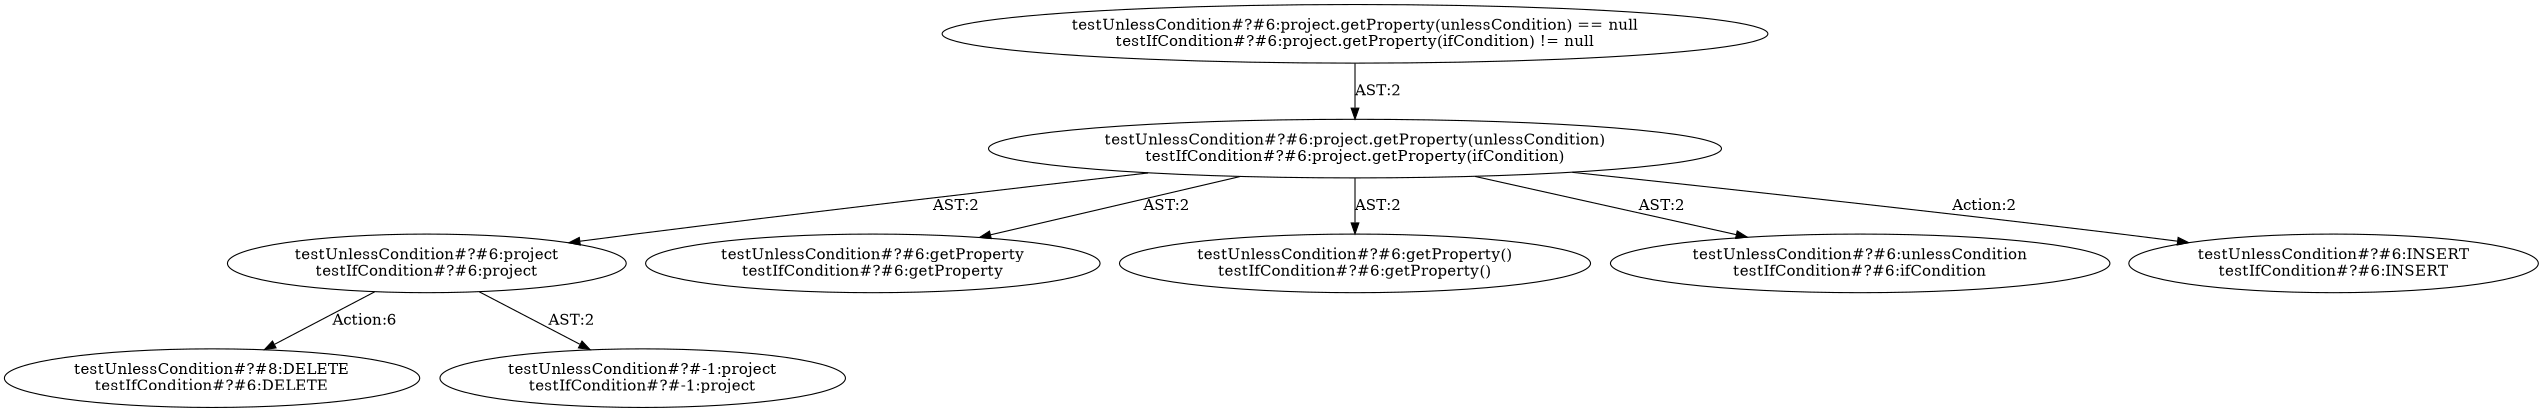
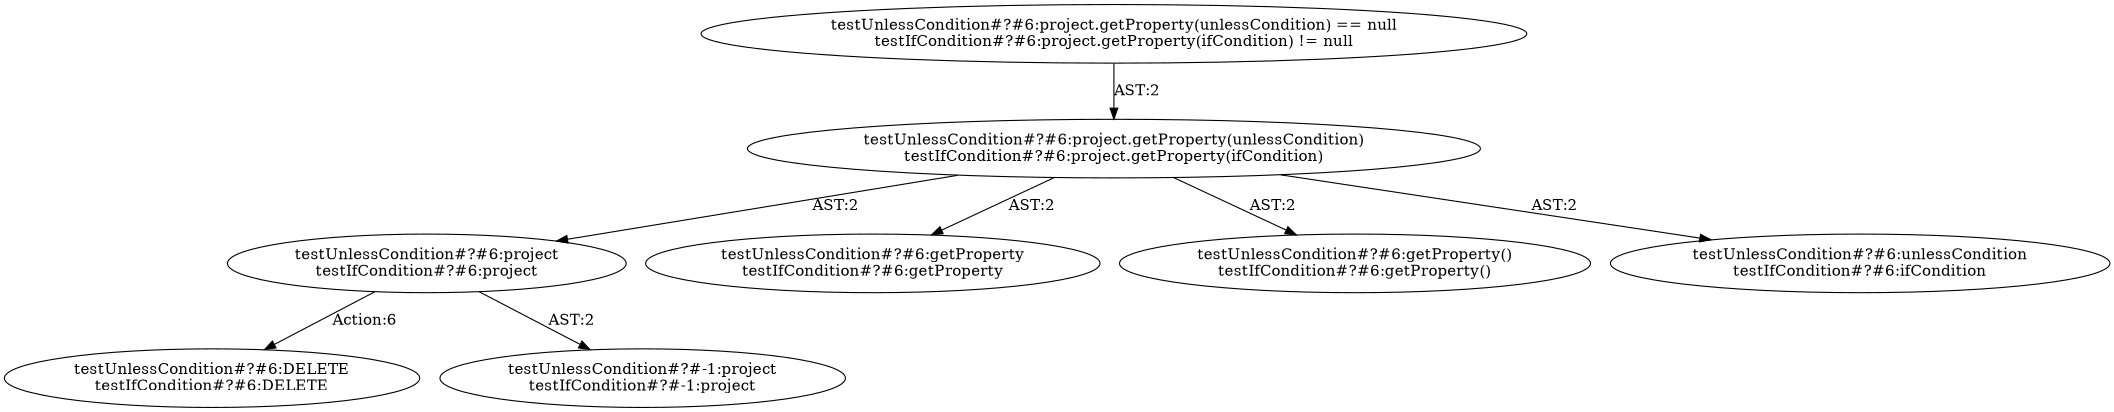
  digraph {
    node [shape=ellipse]
-   n1 [label="testUnlessCondition#?#8:DELETE\ntestIfCondition#?#6:DELETE"]
+   n1 [label="testUnlessCondition#?#6:DELETE\ntestIfCondition#?#6:DELETE"]
    n2 [label="testUnlessCondition#?#6:project\ntestIfCondition#?#6:project"]
    n3 [label="testUnlessCondition#?#-1:project\ntestIfCondition#?#-1:project"]
    n4 [label="testUnlessCondition#?#6:project.getProperty(unlessCondition)\ntestIfCondition#?#6:project.getProperty(ifCondition)"]
    n5 [label="testUnlessCondition#?#6:getProperty\ntestIfCondition#?#6:getProperty"]
    n6 [label="testUnlessCondition#?#6:getProperty()\ntestIfCondition#?#6:getProperty()"]
    n7 [label="testUnlessCondition#?#6:unlessCondition\ntestIfCondition#?#6:ifCondition"]
-   n8 [label="testUnlessCondition#?#6:INSERT\ntestIfCondition#?#6:INSERT"]
    n9 [label="testUnlessCondition#?#6:project.getProperty(unlessCondition) == null\ntestIfCondition#?#6:project.getProperty(ifCondition) != null"]
    n2 -> n1 [label="Action:6"]
    n2 -> n3 [label="AST:2"]
    n4 -> n2 [label="AST:2"]
    n4 -> n5 [label="AST:2"]
    n4 -> n6 [label="AST:2"]
    n4 -> n7 [label="AST:2"]
-   n4 -> n8 [label="Action:2"]
    n9 -> n4 [label="AST:2"]
  }
